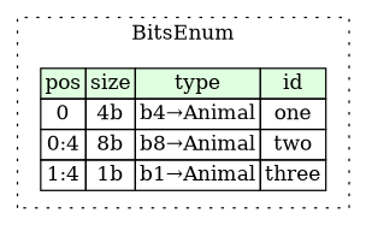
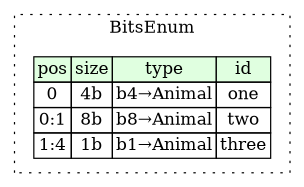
  digraph {
    rankdir=LR
-   n1 [label=<<TABLE BORDER="0" CELLBORDER="1" CELLSPACING="0"> 			<TR><TD BGCOLOR="#E0FFE0">pos</TD><TD BGCOLOR="#E0FFE0">size</TD><TD BGCOLOR="#E0FFE0">type</TD><TD BGCOLOR="#E0FFE0">id</TD></TR> 			<TR><TD PORT="one_pos">0</TD><TD PORT="one_size">4b</TD><TD>b4→Animal</TD><TD PORT="one_type">one</TD></TR> 			<TR><TD PORT="two_pos">0:4</TD><TD PORT="two_size">8b</TD><TD>b8→Animal</TD><TD PORT="two_type">two</TD></TR> 			<TR><TD PORT="three_pos">1:4</TD><TD PORT="three_size">1b</TD><TD>b1→Animal</TD><TD PORT="three_type">three</TD></TR> 		</TABLE>> shape=plaintext]
+   n1 [label=<<TABLE BORDER="0" CELLBORDER="1" CELLSPACING="0"> 			<TR><TD BGCOLOR="#E0FFE0">pos</TD><TD BGCOLOR="#E0FFE0">size</TD><TD BGCOLOR="#E0FFE0">type</TD><TD BGCOLOR="#E0FFE0">id</TD></TR> 			<TR><TD PORT="one_pos">0</TD><TD PORT="one_size">4b</TD><TD>b4→Animal</TD><TD PORT="one_type">one</TD></TR> 			<TR><TD PORT="two_pos">0:1</TD><TD PORT="two_size">8b</TD><TD>b8→Animal</TD><TD PORT="two_type">two</TD></TR> 			<TR><TD PORT="three_pos">1:4</TD><TD PORT="three_size">1b</TD><TD>b1→Animal</TD><TD PORT="three_type">three</TD></TR> 		</TABLE>> shape=plaintext]
    subgraph cluster_1 {
      label=BitsEnum
      style=dotted
      n1
    }
  }
